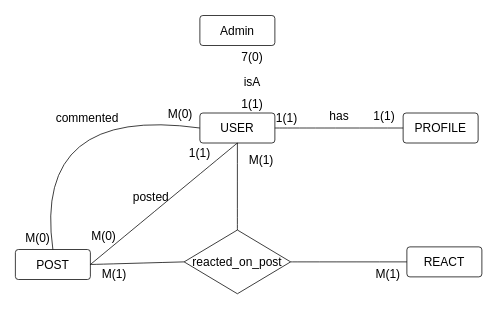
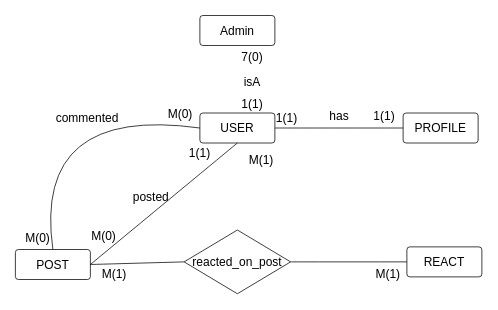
  <mxCell id="0" />
  <mxCell id="1" parent="0" />
  <mxCell id="2" value="USER" style="rounded=1;arcSize=10;whiteSpace=wrap;html=1;align=center;fontSize=16;" parent="1" vertex="1"><mxGeometry x="266" y="150" width="100" height="40" as="geometry" /></mxCell>
  <mxCell id="3" value="PROFILE" style="rounded=1;arcSize=10;whiteSpace=wrap;html=1;align=center;fontSize=16;" parent="1" vertex="1"><mxGeometry x="537" y="150" width="100" height="40" as="geometry" /></mxCell>
  <mxCell id="4" value="" style="endArrow=none;html=1;rounded=0;fontSize=12;startSize=8;endSize=8;curved=1;exitX=1;exitY=0.5;exitDx=0;exitDy=0;entryX=0;entryY=0.5;entryDx=0;entryDy=0;" parent="1" source="2" target="3" edge="1"><mxGeometry relative="1" as="geometry"><mxPoint x="364" y="283" as="sourcePoint" /><mxPoint x="524" y="283" as="targetPoint" /></mxGeometry></mxCell>
  <mxCell id="5" value="POST" style="rounded=1;arcSize=10;whiteSpace=wrap;html=1;align=center;fontSize=16;" parent="1" vertex="1"><mxGeometry x="20" y="332" width="100" height="40" as="geometry" /></mxCell>
  <mxCell id="6" value="" style="endArrow=none;html=1;rounded=0;fontSize=12;startSize=8;endSize=8;curved=1;exitX=0.5;exitY=1;exitDx=0;exitDy=0;entryX=1;entryY=0.5;entryDx=0;entryDy=0;" parent="1" source="2" target="5" edge="1"><mxGeometry relative="1" as="geometry"><mxPoint x="364" y="283" as="sourcePoint" /><mxPoint x="305" y="362" as="targetPoint" /></mxGeometry></mxCell>
  <mxCell id="7" value="REACT" style="rounded=1;arcSize=10;whiteSpace=wrap;html=1;align=center;fontSize=16;" parent="1" vertex="1"><mxGeometry x="542" y="328.5" width="100" height="40" as="geometry" /></mxCell>
  <mxCell id="8" value="has" style="text;html=1;strokeColor=none;fillColor=none;align=center;verticalAlign=middle;whiteSpace=wrap;rounded=0;fontSize=16;" parent="1" vertex="1"><mxGeometry x="422" y="139" width="60" height="30" as="geometry" /></mxCell>
  <mxCell id="9" value="1(1)" style="text;html=1;strokeColor=none;fillColor=none;align=center;verticalAlign=middle;whiteSpace=wrap;rounded=0;fontSize=16;" parent="1" vertex="1"><mxGeometry x="482" y="139" width="60" height="30" as="geometry" /></mxCell>
  <mxCell id="10" value="1(1)" style="text;html=1;strokeColor=none;fillColor=none;align=center;verticalAlign=middle;whiteSpace=wrap;rounded=0;fontSize=16;" parent="1" vertex="1"><mxGeometry x="352" y="142" width="60" height="30" as="geometry" /></mxCell>
  <mxCell id="11" value="posted" style="text;html=1;strokeColor=none;fillColor=none;align=center;verticalAlign=middle;whiteSpace=wrap;rounded=0;fontSize=16;" parent="1" vertex="1"><mxGeometry x="171" y="247" width="60" height="30" as="geometry" /></mxCell>
  <mxCell id="12" value="M(0)" style="text;html=1;strokeColor=none;fillColor=none;align=center;verticalAlign=middle;whiteSpace=wrap;rounded=0;fontSize=16;" parent="1" vertex="1"><mxGeometry x="108" y="298.5" width="60" height="30" as="geometry" /></mxCell>
  <mxCell id="13" value="reacted_on_post" style="shape=rhombus;perimeter=rhombusPerimeter;whiteSpace=wrap;html=1;align=center;fontSize=16;" parent="1" vertex="1"><mxGeometry x="245" y="306" width="142" height="85" as="geometry" /></mxCell>
  <mxCell id="14" value="" style="endArrow=none;html=1;rounded=0;fontSize=12;startSize=8;endSize=8;curved=1;exitX=1;exitY=0.5;exitDx=0;exitDy=0;entryX=0;entryY=0.5;entryDx=0;entryDy=0;" parent="1" source="5" target="13" edge="1"><mxGeometry relative="1" as="geometry"><mxPoint x="-94" y="521" as="sourcePoint" /><mxPoint x="66" y="521" as="targetPoint" /></mxGeometry></mxCell>
  <mxCell id="15" value="" style="endArrow=none;html=1;rounded=0;fontSize=12;startSize=8;endSize=8;curved=1;exitX=1;exitY=0.5;exitDx=0;exitDy=0;entryX=0;entryY=0.5;entryDx=0;entryDy=0;" parent="1" source="13" target="7" edge="1"><mxGeometry relative="1" as="geometry"><mxPoint x="240" y="372" as="sourcePoint" /><mxPoint x="400" y="372" as="targetPoint" /></mxGeometry></mxCell>
- <mxCell id="16" value="" style="endArrow=none;html=1;rounded=0;fontSize=12;startSize=8;endSize=8;curved=1;exitX=0.5;exitY=0;exitDx=0;exitDy=0;entryX=0.5;entryY=1;entryDx=0;entryDy=0;" parent="1" source="13" target="2" edge="1"><mxGeometry relative="1" as="geometry"><mxPoint x="240" y="372" as="sourcePoint" /><mxPoint x="400" y="372" as="targetPoint" /></mxGeometry></mxCell>
  <mxCell id="17" value="M(1)" style="text;html=1;strokeColor=none;fillColor=none;align=center;verticalAlign=middle;whiteSpace=wrap;rounded=0;fontSize=16;" parent="1" vertex="1"><mxGeometry x="122" y="350" width="60" height="30" as="geometry" /></mxCell>
  <mxCell id="18" value="M(1)" style="text;html=1;strokeColor=none;fillColor=none;align=center;verticalAlign=middle;whiteSpace=wrap;rounded=0;fontSize=16;" parent="1" vertex="1"><mxGeometry x="487" y="350" width="60" height="30" as="geometry" /></mxCell>
  <mxCell id="19" value="M(1)" style="text;html=1;strokeColor=none;fillColor=none;align=center;verticalAlign=middle;whiteSpace=wrap;rounded=0;fontSize=16;" parent="1" vertex="1"><mxGeometry x="318" y="197" width="60" height="30" as="geometry" /></mxCell>
  <mxCell id="20" value="commented" style="text;html=1;strokeColor=none;fillColor=none;align=center;verticalAlign=middle;whiteSpace=wrap;rounded=0;fontSize=16;" parent="1" vertex="1"><mxGeometry x="86" y="142" width="60" height="30" as="geometry" /></mxCell>
  <mxCell id="21" value="" style="endArrow=none;html=1;rounded=0;fontSize=12;startSize=8;endSize=8;curved=1;entryX=0;entryY=0.5;entryDx=0;entryDy=0;exitX=0.5;exitY=0;exitDx=0;exitDy=0;" parent="1" source="5" target="2" edge="1"><mxGeometry relative="1" as="geometry"><mxPoint x="16" y="191.44" as="sourcePoint" /><mxPoint x="176" y="191.44" as="targetPoint" /><Array as="points"><mxPoint x="43" y="139" /></Array></mxGeometry></mxCell>
  <mxCell id="22" value="M(0)" style="text;html=1;strokeColor=none;fillColor=none;align=center;verticalAlign=middle;whiteSpace=wrap;rounded=0;fontSize=16;" parent="1" vertex="1"><mxGeometry x="20" y="302" width="60" height="30" as="geometry" /></mxCell>
  <mxCell id="23" value="M(0)" style="text;html=1;strokeColor=none;fillColor=none;align=center;verticalAlign=middle;whiteSpace=wrap;rounded=0;fontSize=16;" parent="1" vertex="1"><mxGeometry x="210" y="136" width="60" height="30" as="geometry" /></mxCell>
  <mxCell id="24" value="1(1)" style="text;html=1;strokeColor=none;fillColor=none;align=center;verticalAlign=middle;whiteSpace=wrap;rounded=0;fontSize=16;" parent="1" vertex="1"><mxGeometry x="236" y="188" width="60" height="30" as="geometry" /></mxCell>
  <mxCell id="25" value="Admin" style="rounded=1;arcSize=10;whiteSpace=wrap;html=1;align=center;fontSize=16;" vertex="1" parent="1"><mxGeometry x="266" y="20" width="100" height="40" as="geometry" /></mxCell>
  <mxCell id="26" value="isA" style="text;html=1;strokeColor=none;fillColor=none;align=center;verticalAlign=middle;whiteSpace=wrap;rounded=0;fontSize=16;" vertex="1" parent="1"><mxGeometry x="306" y="93" width="60" height="30" as="geometry" /></mxCell>
  <mxCell id="27" value="1(1)" style="text;html=1;strokeColor=none;fillColor=none;align=center;verticalAlign=middle;whiteSpace=wrap;rounded=0;fontSize=16;" vertex="1" parent="1"><mxGeometry x="306" y="123" width="60" height="30" as="geometry" /></mxCell>
  <mxCell id="28" value="7(0)" style="text;html=1;strokeColor=none;fillColor=none;align=center;verticalAlign=middle;whiteSpace=wrap;rounded=0;fontSize=16;" vertex="1" parent="1"><mxGeometry x="306" y="60" width="60" height="30" as="geometry" /></mxCell>
